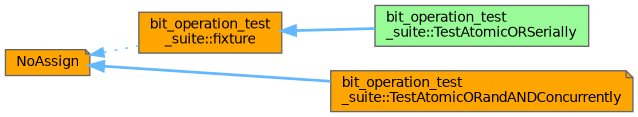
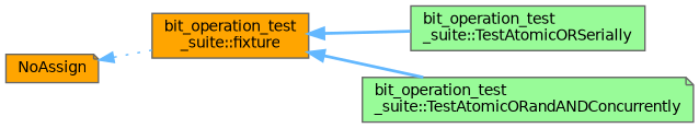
  digraph {
    rankdir=LR
    node [color=gray40 fillcolor=orange fontname=Helvetica fontsize=10 shape=box style=filled]
    edge [color=steelblue1 dir=back fontname=Helvetica fontsize=10 labelfontname=Helvetica labelfontsize=10 style=bold]
    n1 [fontcolor=black height=0.2 label="bit_operation_test\l_suite::fixture" width=0.4]
    n2 [fillcolor=palegreen height=0.2 label="bit_operation_test\l_suite::TestAtomicORSerially" width=0.4]
-   n3 [height=0.2 label="bit_operation_test\l_suite::TestAtomicORandANDConcurrently" shape=note width=0.4]
+   n3 [fillcolor=palegreen height=0.2 label="bit_operation_test\l_suite::TestAtomicORandANDConcurrently" shape=note width=0.4]
    n4 [height=0.2 label=NoAssign shape=note width=0.4]
    n1 -> n2
-   n4 -> n3
+   n1 -> n3
    n4 -> n1 [style=dotted]
  }
